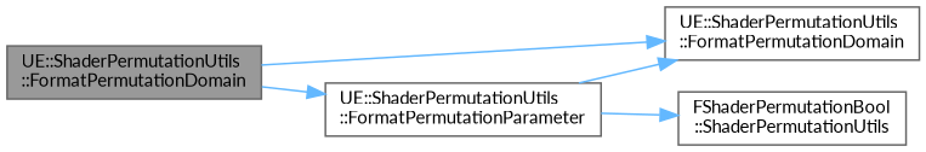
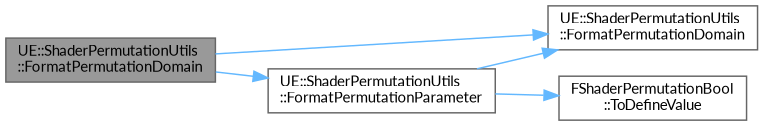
  digraph {
    rankdir=LR
    fontname=Lato
    node [color=grey40 fillcolor=white fontname=Lato fontsize=10 shape=box style=filled]
    edge [color=steelblue1 fontname=Lato fontsize=10 labelfontname=Helvetica labelfontsize=10 style=solid]
    n1 [color=gray40 fillcolor=grey60 fontcolor=black height=0.2 label="UE::ShaderPermutationUtils\l::FormatPermutationDomain" width=0.4]
    n2 [height=0.2 label="UE::ShaderPermutationUtils\l::FormatPermutationDomain" width=0.4]
    n3 [height=0.2 label="UE::ShaderPermutationUtils\l::FormatPermutationParameter" width=0.4]
-   n4 [height=0.2 label="FShaderPermutationBool\l::ShaderPermutationUtils" width=0.4]
+   n4 [height=0.2 label="FShaderPermutationBool\l::ToDefineValue" width=0.4]
    n1 -> n2
    n1 -> n3
    n3 -> n2
    n3 -> n4
  }
